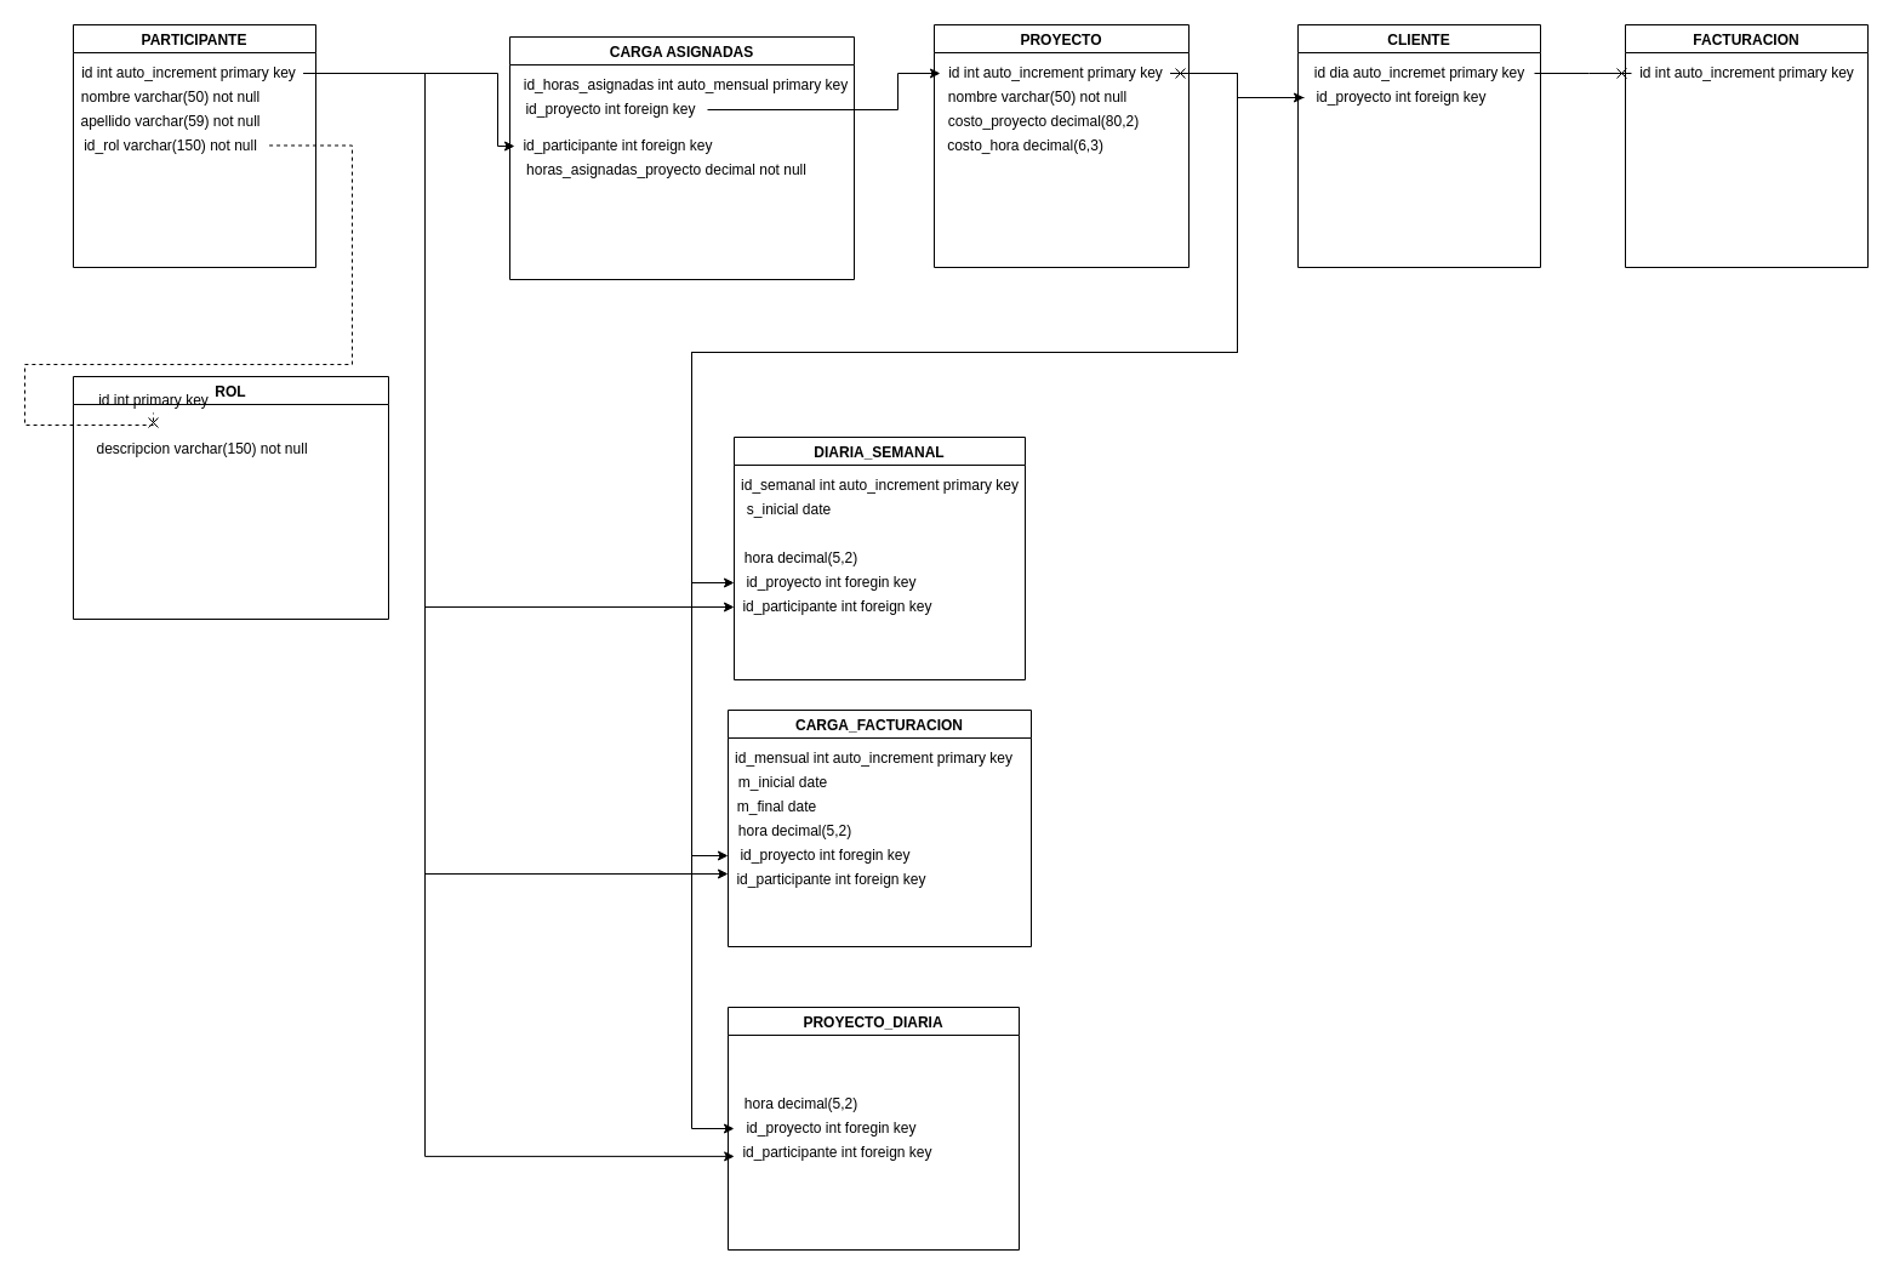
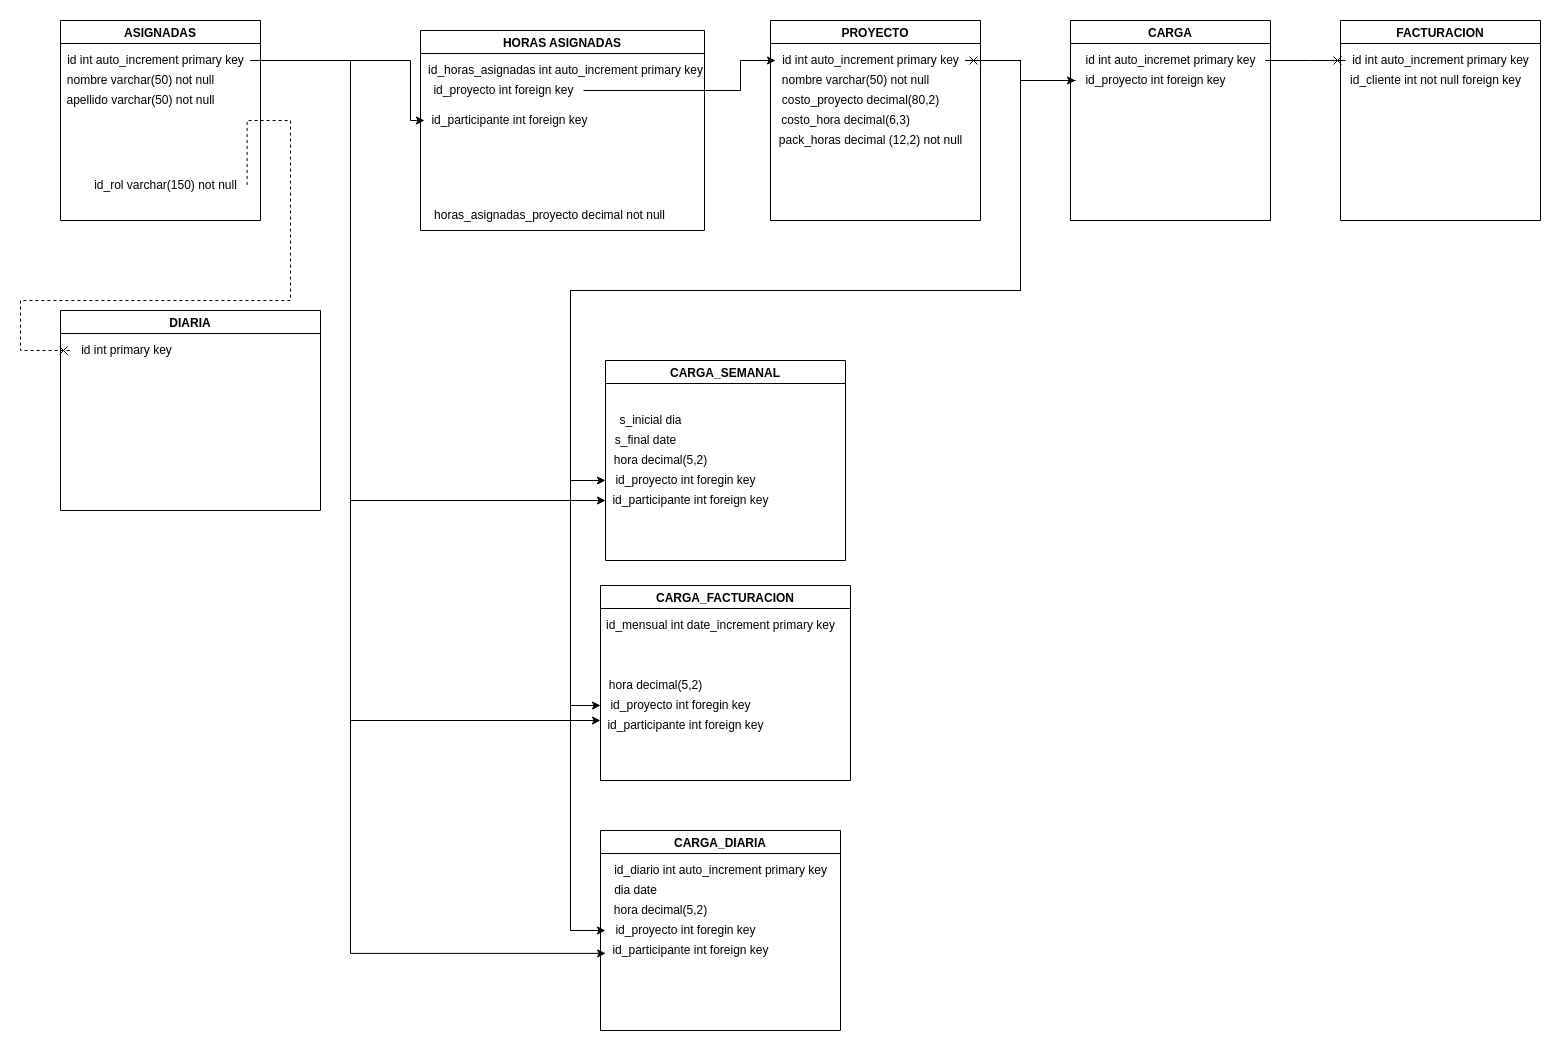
  <mxCell id="0" />
  <mxCell id="1" parent="0" />
- <mxCell id="2" value="PARTICIPANTE" style="swimlane;" parent="1" vertex="1"><mxGeometry x="60" y="20" width="200" height="200" as="geometry" /></mxCell>
+ <mxCell id="2" value="ASIGNADAS" style="swimlane;" parent="1" vertex="1"><mxGeometry x="60" y="20" width="200" height="200" as="geometry" /></mxCell>
  <mxCell id="3" value="id int auto_increment primary key" style="text;html=1;align=center;verticalAlign=middle;resizable=0;points=[];autosize=1;strokeColor=none;fillColor=none;" parent="2" vertex="1"><mxGeometry y="30" width="190" height="20" as="geometry" /></mxCell>
  <mxCell id="4" value="nombre varchar(50) not null" style="text;html=1;align=center;verticalAlign=middle;resizable=0;points=[];autosize=1;strokeColor=none;fillColor=none;" parent="2" vertex="1"><mxGeometry y="50" width="160" height="20" as="geometry" /></mxCell>
- <mxCell id="5" value="apellido varchar(59) not null" style="text;html=1;align=center;verticalAlign=middle;resizable=0;points=[];autosize=1;strokeColor=none;fillColor=none;" parent="2" vertex="1"><mxGeometry y="70" width="160" height="20" as="geometry" /></mxCell>
- <mxCell id="6" value="id_rol varchar(150) not null" style="text;html=1;align=center;verticalAlign=middle;resizable=0;points=[];autosize=1;strokeColor=none;fillColor=none;" parent="2" vertex="1"><mxGeometry y="90" width="160" height="20" as="geometry" /></mxCell>
+ <mxCell id="5" value="apellido varchar(50) not null" style="text;html=1;align=center;verticalAlign=middle;resizable=0;points=[];autosize=1;strokeColor=none;fillColor=none;" parent="2" vertex="1"><mxGeometry y="70" width="160" height="20" as="geometry" /></mxCell>
+ <mxCell id="6" value="id_rol varchar(150) not null" style="text;html=1;align=center;verticalAlign=middle;resizable=0;points=[];autosize=1;strokeColor=none;fillColor=none;" parent="2" vertex="1"><mxGeometry x="25" y="155" width="160" height="20" as="geometry" /></mxCell>
  <mxCell id="7" value="PROYECTO" style="swimlane;startSize=23;" parent="1" vertex="1"><mxGeometry x="770" y="20" width="210" height="200" as="geometry" /></mxCell>
  <mxCell id="8" value="id int auto_increment primary key" style="text;html=1;align=center;verticalAlign=middle;resizable=0;points=[];autosize=1;strokeColor=none;fillColor=none;" parent="7" vertex="1"><mxGeometry x="5" y="30" width="190" height="20" as="geometry" /></mxCell>
  <mxCell id="9" value="nombre varchar(50) not null" style="text;html=1;align=center;verticalAlign=middle;resizable=0;points=[];autosize=1;strokeColor=none;fillColor=none;" parent="7" vertex="1"><mxGeometry x="5" y="50" width="160" height="20" as="geometry" /></mxCell>
  <mxCell id="10" value="costo_proyecto decimal(80,2)" style="text;html=1;align=center;verticalAlign=middle;resizable=0;points=[];autosize=1;strokeColor=none;fillColor=none;" parent="7" vertex="1"><mxGeometry x="5" y="70" width="170" height="20" as="geometry" /></mxCell>
  <mxCell id="11" value="costo_hora decimal(6,3)" style="text;html=1;align=center;verticalAlign=middle;resizable=0;points=[];autosize=1;strokeColor=none;fillColor=none;" parent="7" vertex="1"><mxGeometry x="5" y="90" width="140" height="20" as="geometry" /></mxCell>
- <mxCell id="13" value="CLIENTE" style="swimlane;" parent="1" vertex="1"><mxGeometry x="1070" y="20" width="200" height="200" as="geometry" /></mxCell>
- <mxCell id="14" value="id dia auto_incremet primary key" style="text;html=1;align=center;verticalAlign=middle;resizable=0;points=[];autosize=1;strokeColor=none;fillColor=none;" parent="13" vertex="1"><mxGeometry x="5" y="30" width="190" height="20" as="geometry" /></mxCell>
+ <mxCell id="12" value="pack_horas decimal (12,2) not null" style="text;html=1;align=center;verticalAlign=middle;resizable=0;points=[];autosize=1;strokeColor=none;fillColor=none;" parent="7" vertex="1"><mxGeometry y="110" width="200" height="20" as="geometry" /></mxCell>
+ <mxCell id="13" value="CARGA" style="swimlane;" parent="1" vertex="1"><mxGeometry x="1070" y="20" width="200" height="200" as="geometry" /></mxCell>
+ <mxCell id="14" value="id int auto_incremet primary key" style="text;html=1;align=center;verticalAlign=middle;resizable=0;points=[];autosize=1;strokeColor=none;fillColor=none;" parent="13" vertex="1"><mxGeometry x="5" y="30" width="190" height="20" as="geometry" /></mxCell>
  <mxCell id="15" value="id_proyecto int foreign key" style="text;html=1;align=center;verticalAlign=middle;resizable=0;points=[];autosize=1;strokeColor=none;fillColor=none;" parent="13" vertex="1"><mxGeometry x="5" y="50" width="160" height="20" as="geometry" /></mxCell>
- <mxCell id="16" value="ROL" style="swimlane;startSize=23;" parent="1" vertex="1"><mxGeometry x="60" y="310" width="260" height="200" as="geometry" /></mxCell>
- <mxCell id="17" value="id int primary key" style="text;html=1;align=center;verticalAlign=middle;resizable=0;points=[];autosize=1;strokeColor=none;fillColor=none;" parent="16" vertex="1"><mxGeometry x="11" y="10" width="110" height="20" as="geometry" /></mxCell>
- <mxCell id="18" value="descripcion varchar(150) not null" style="text;html=1;align=center;verticalAlign=middle;resizable=0;points=[];autosize=1;strokeColor=none;fillColor=none;" parent="16" vertex="1"><mxGeometry x="11" y="50" width="190" height="20" as="geometry" /></mxCell>
+ <mxCell id="16" value="DIARIA" style="swimlane;startSize=23;" parent="1" vertex="1"><mxGeometry x="60" y="310" width="260" height="200" as="geometry" /></mxCell>
+ <mxCell id="17" value="id int primary key" style="text;html=1;align=center;verticalAlign=middle;resizable=0;points=[];autosize=1;strokeColor=none;fillColor=none;" parent="16" vertex="1"><mxGeometry x="11" y="30" width="110" height="20" as="geometry" /></mxCell>
  <mxCell id="19" value="FACTURACION" style="swimlane;" parent="1" vertex="1"><mxGeometry x="1340" y="20" width="200" height="200" as="geometry" /></mxCell>
+ <mxCell id="20" value="id_cliente int not null foreign key" style="text;html=1;align=center;verticalAlign=middle;resizable=0;points=[];autosize=1;strokeColor=none;fillColor=none;" parent="19" vertex="1"><mxGeometry y="50" width="190" height="20" as="geometry" /></mxCell>
  <mxCell id="21" value="id int auto_increment primary key" style="text;html=1;align=center;verticalAlign=middle;resizable=0;points=[];autosize=1;strokeColor=none;fillColor=none;" parent="19" vertex="1"><mxGeometry x="5" y="30" width="190" height="20" as="geometry" /></mxCell>
- <mxCell id="22" value="CARGA ASIGNADAS" style="swimlane;" parent="1" vertex="1"><mxGeometry x="420" y="30" width="284" height="200" as="geometry" /></mxCell>
+ <mxCell id="22" value="HORAS ASIGNADAS" style="swimlane;" parent="1" vertex="1"><mxGeometry x="420" y="30" width="284" height="200" as="geometry" /></mxCell>
  <mxCell id="23" value="id_proyecto int foreign key" style="text;html=1;align=center;verticalAlign=middle;resizable=0;points=[];autosize=1;strokeColor=none;fillColor=none;" parent="22" vertex="1"><mxGeometry x="3" y="50" width="160" height="20" as="geometry" /></mxCell>
  <mxCell id="24" value="id_participante int foreign key" style="text;html=1;align=center;verticalAlign=middle;resizable=0;points=[];autosize=1;strokeColor=none;fillColor=none;" parent="22" vertex="1"><mxGeometry x="4" y="80" width="170" height="20" as="geometry" /></mxCell>
- <mxCell id="25" value="horas_asignadas_proyecto decimal not null" style="text;html=1;align=center;verticalAlign=middle;resizable=0;points=[];autosize=1;strokeColor=none;fillColor=none;" parent="22" vertex="1"><mxGeometry x="4" y="100" width="250" height="20" as="geometry" /></mxCell>
- <mxCell id="26" value="id_horas_asignadas int auto_mensual primary key" style="text;html=1;align=center;verticalAlign=middle;resizable=0;points=[];autosize=1;strokeColor=none;fillColor=none;" parent="22" vertex="1"><mxGeometry y="30" width="290" height="20" as="geometry" /></mxCell>
+ <mxCell id="25" value="horas_asignadas_proyecto decimal not null" style="text;html=1;align=center;verticalAlign=middle;resizable=0;points=[];autosize=1;strokeColor=none;fillColor=none;" parent="22" vertex="1"><mxGeometry x="4" y="175" width="250" height="20" as="geometry" /></mxCell>
+ <mxCell id="26" value="id_horas_asignadas int auto_increment primary key" style="text;html=1;align=center;verticalAlign=middle;resizable=0;points=[];autosize=1;strokeColor=none;fillColor=none;" parent="22" vertex="1"><mxGeometry y="30" width="290" height="20" as="geometry" /></mxCell>
  <mxCell id="27" style="edgeStyle=orthogonalEdgeStyle;rounded=0;orthogonalLoop=1;jettySize=auto;html=1;" parent="1" source="3" target="24" edge="1"><mxGeometry relative="1" as="geometry"><Array as="points"><mxPoint x="410" y="60" /><mxPoint x="410" y="120" /></Array></mxGeometry></mxCell>
  <mxCell id="28" style="edgeStyle=orthogonalEdgeStyle;rounded=0;orthogonalLoop=1;jettySize=auto;html=1;" parent="1" source="23" target="8" edge="1"><mxGeometry relative="1" as="geometry"><Array as="points"><mxPoint x="740" y="90" /><mxPoint x="740" y="60" /></Array></mxGeometry></mxCell>
  <mxCell id="29" style="edgeStyle=orthogonalEdgeStyle;rounded=0;orthogonalLoop=1;jettySize=auto;html=1;endArrow=cross;endFill=0;exitX=1.01;exitY=0.474;exitDx=0;exitDy=0;exitPerimeter=0;dashed=1;" parent="1" source="6" target="17" edge="1"><mxGeometry relative="1" as="geometry"><mxPoint x="450" y="120" as="sourcePoint" /><Array as="points"><mxPoint x="290" y="120" /><mxPoint x="290" y="300" /><mxPoint x="20" y="300" /><mxPoint x="20" y="350" /></Array><mxPoint x="130" y="350" as="targetPoint" /></mxGeometry></mxCell>
  <mxCell id="30" style="edgeStyle=orthogonalEdgeStyle;rounded=0;orthogonalLoop=1;jettySize=auto;html=1;endArrow=classic;endFill=1;" parent="1" source="8" target="15" edge="1"><mxGeometry relative="1" as="geometry" /></mxCell>
  <mxCell id="31" style="edgeStyle=orthogonalEdgeStyle;rounded=0;orthogonalLoop=1;jettySize=auto;html=1;endArrow=cross;endFill=0;" parent="1" source="15" target="8" edge="1"><mxGeometry relative="1" as="geometry" /></mxCell>
  <mxCell id="32" style="edgeStyle=orthogonalEdgeStyle;rounded=0;orthogonalLoop=1;jettySize=auto;html=1;endArrow=cross;endFill=0;" parent="1" source="14" target="21" edge="1"><mxGeometry relative="1" as="geometry"><Array as="points"><mxPoint x="1310" y="60" /><mxPoint x="1310" y="60" /></Array></mxGeometry></mxCell>
- <mxCell id="33" value="PROYECTO_DIARIA" style="swimlane;" parent="1" vertex="1"><mxGeometry x="600" y="830" width="240" height="200" as="geometry" /></mxCell>
+ <mxCell id="33" value="CARGA_DIARIA" style="swimlane;" parent="1" vertex="1"><mxGeometry x="600" y="830" width="240" height="200" as="geometry" /></mxCell>
+ <mxCell id="34" value="id_diario int auto_increment primary key" style="text;html=1;align=center;verticalAlign=middle;resizable=0;points=[];autosize=1;strokeColor=none;fillColor=none;" parent="33" vertex="1"><mxGeometry x="5" y="30" width="230" height="20" as="geometry" /></mxCell>
+ <mxCell id="35" value="dia date" style="text;html=1;align=center;verticalAlign=middle;resizable=0;points=[];autosize=1;strokeColor=none;fillColor=none;" parent="33" vertex="1"><mxGeometry x="5" y="50" width="60" height="20" as="geometry" /></mxCell>
  <mxCell id="36" value="hora decimal(5,2)" style="text;html=1;align=center;verticalAlign=middle;resizable=0;points=[];autosize=1;strokeColor=none;fillColor=none;" parent="33" vertex="1"><mxGeometry x="5" y="70" width="110" height="20" as="geometry" /></mxCell>
  <mxCell id="37" value="id_proyecto int foregin key" style="text;html=1;align=center;verticalAlign=middle;resizable=0;points=[];autosize=1;strokeColor=none;fillColor=none;" parent="33" vertex="1"><mxGeometry x="5" y="90" width="160" height="20" as="geometry" /></mxCell>
  <mxCell id="38" value="id_participante int foreign key" style="text;html=1;align=center;verticalAlign=middle;resizable=0;points=[];autosize=1;strokeColor=none;fillColor=none;" parent="33" vertex="1"><mxGeometry x="5" y="110" width="170" height="20" as="geometry" /></mxCell>
  <mxCell id="39" value="CARGA_FACTURACION" style="swimlane;" parent="1" vertex="1"><mxGeometry x="600" y="585" width="250" height="195" as="geometry" /></mxCell>
- <mxCell id="40" value="id_mensual int auto_increment primary key" style="text;html=1;align=center;verticalAlign=middle;resizable=0;points=[];autosize=1;strokeColor=none;fillColor=none;" parent="39" vertex="1"><mxGeometry y="30" width="240" height="20" as="geometry" /></mxCell>
- <mxCell id="41" value="m_inicial date" style="text;html=1;align=center;verticalAlign=middle;resizable=0;points=[];autosize=1;strokeColor=none;fillColor=none;" parent="39" vertex="1"><mxGeometry y="50" width="90" height="20" as="geometry" /></mxCell>
- <mxCell id="42" value="m_final date" style="text;html=1;align=center;verticalAlign=middle;resizable=0;points=[];autosize=1;strokeColor=none;fillColor=none;" parent="39" vertex="1"><mxGeometry y="70" width="80" height="20" as="geometry" /></mxCell>
+ <mxCell id="40" value="id_mensual int date_increment primary key" style="text;html=1;align=center;verticalAlign=middle;resizable=0;points=[];autosize=1;strokeColor=none;fillColor=none;" parent="39" vertex="1"><mxGeometry y="30" width="240" height="20" as="geometry" /></mxCell>
  <mxCell id="43" value="hora decimal(5,2)" style="text;html=1;align=center;verticalAlign=middle;resizable=0;points=[];autosize=1;strokeColor=none;fillColor=none;" parent="39" vertex="1"><mxGeometry y="90" width="110" height="20" as="geometry" /></mxCell>
  <mxCell id="44" value="id_participante int foreign key" style="text;html=1;align=center;verticalAlign=middle;resizable=0;points=[];autosize=1;strokeColor=none;fillColor=none;" parent="39" vertex="1"><mxGeometry y="130" width="170" height="20" as="geometry" /></mxCell>
  <mxCell id="45" value="id_proyecto int foregin key" style="text;html=1;align=center;verticalAlign=middle;resizable=0;points=[];autosize=1;strokeColor=none;fillColor=none;" parent="39" vertex="1"><mxGeometry y="110" width="160" height="20" as="geometry" /></mxCell>
  <mxCell id="46" style="edgeStyle=orthogonalEdgeStyle;rounded=0;orthogonalLoop=1;jettySize=auto;html=1;entryX=0.001;entryY=0.644;entryDx=0;entryDy=0;entryPerimeter=0;" parent="1" source="3" target="38" edge="1"><mxGeometry relative="1" as="geometry"><Array as="points"><mxPoint x="350" y="60" /><mxPoint x="350" y="953" /></Array></mxGeometry></mxCell>
- <mxCell id="47" value="DIARIA_SEMANAL" style="swimlane;" parent="1" vertex="1"><mxGeometry x="605" y="360" width="240" height="200" as="geometry" /></mxCell>
- <mxCell id="48" value="id_semanal int auto_increment primary key" style="text;html=1;align=center;verticalAlign=middle;resizable=0;points=[];autosize=1;strokeColor=none;fillColor=none;" parent="47" vertex="1"><mxGeometry y="30" width="240" height="20" as="geometry" /></mxCell>
- <mxCell id="49" value="s_inicial date" style="text;html=1;align=center;verticalAlign=middle;resizable=0;points=[];autosize=1;strokeColor=none;fillColor=none;" parent="47" vertex="1"><mxGeometry y="50" width="90" height="20" as="geometry" /></mxCell>
+ <mxCell id="47" value="CARGA_SEMANAL" style="swimlane;" parent="1" vertex="1"><mxGeometry x="605" y="360" width="240" height="200" as="geometry" /></mxCell>
+ <mxCell id="49" value="s_inicial dia" style="text;html=1;align=center;verticalAlign=middle;resizable=0;points=[];autosize=1;strokeColor=none;fillColor=none;" parent="47" vertex="1"><mxGeometry y="50" width="90" height="20" as="geometry" /></mxCell>
+ <mxCell id="50" value="s_final date" style="text;html=1;align=center;verticalAlign=middle;resizable=0;points=[];autosize=1;strokeColor=none;fillColor=none;" parent="47" vertex="1"><mxGeometry y="70" width="80" height="20" as="geometry" /></mxCell>
  <mxCell id="51" value="hora decimal(5,2)" style="text;html=1;align=center;verticalAlign=middle;resizable=0;points=[];autosize=1;strokeColor=none;fillColor=none;" parent="47" vertex="1"><mxGeometry y="90" width="110" height="20" as="geometry" /></mxCell>
  <mxCell id="52" value="id_participante int foreign key" style="text;html=1;align=center;verticalAlign=middle;resizable=0;points=[];autosize=1;strokeColor=none;fillColor=none;" parent="47" vertex="1"><mxGeometry y="130" width="170" height="20" as="geometry" /></mxCell>
  <mxCell id="53" value="id_proyecto int foregin key" style="text;html=1;align=center;verticalAlign=middle;resizable=0;points=[];autosize=1;strokeColor=none;fillColor=none;" parent="47" vertex="1"><mxGeometry y="110" width="160" height="20" as="geometry" /></mxCell>
  <mxCell id="54" style="edgeStyle=orthogonalEdgeStyle;rounded=0;orthogonalLoop=1;jettySize=auto;html=1;" parent="1" source="3" target="44" edge="1"><mxGeometry relative="1" as="geometry"><Array as="points"><mxPoint x="350" y="60" /><mxPoint x="350" y="720" /></Array></mxGeometry></mxCell>
  <mxCell id="55" style="edgeStyle=orthogonalEdgeStyle;rounded=0;orthogonalLoop=1;jettySize=auto;html=1;" parent="1" source="3" target="52" edge="1"><mxGeometry relative="1" as="geometry"><Array as="points"><mxPoint x="350" y="60" /><mxPoint x="350" y="500" /></Array></mxGeometry></mxCell>
  <mxCell id="56" style="edgeStyle=orthogonalEdgeStyle;rounded=0;orthogonalLoop=1;jettySize=auto;html=1;" parent="1" source="8" target="53" edge="1"><mxGeometry relative="1" as="geometry"><Array as="points"><mxPoint x="1020" y="60" /><mxPoint x="1020" y="290" /><mxPoint x="570" y="290" /><mxPoint x="570" y="480" /></Array></mxGeometry></mxCell>
  <mxCell id="57" style="edgeStyle=orthogonalEdgeStyle;rounded=0;orthogonalLoop=1;jettySize=auto;html=1;" parent="1" source="8" target="45" edge="1"><mxGeometry relative="1" as="geometry"><Array as="points"><mxPoint x="1020" y="60" /><mxPoint x="1020" y="290" /><mxPoint x="570" y="290" /><mxPoint x="570" y="705" /></Array></mxGeometry></mxCell>
  <mxCell id="58" style="edgeStyle=orthogonalEdgeStyle;rounded=0;orthogonalLoop=1;jettySize=auto;html=1;" parent="1" source="8" target="37" edge="1"><mxGeometry relative="1" as="geometry"><Array as="points"><mxPoint x="1020" y="60" /><mxPoint x="1020" y="290" /><mxPoint x="570" y="290" /><mxPoint x="570" y="930" /></Array></mxGeometry></mxCell>
